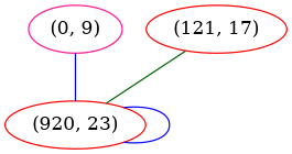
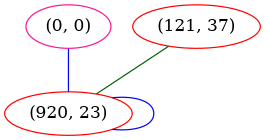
  graph {
    node [color=red]
    edge [color=blue]
-   "(0, 0)" [color=deeppink label="(0, 9)"]
+   "(0, 0)" [color=deeppink]
    n2 [label="(920, 23)"]
-   "(121, 17)"
+   "(121, 17)" [label="(121, 37)"]
    "(0, 0)" -- n2 [weight=4]
    n2 -- n2 [weight=2]
    "(121, 17)" -- n2 [color=darkgreen weight=1]
  }
